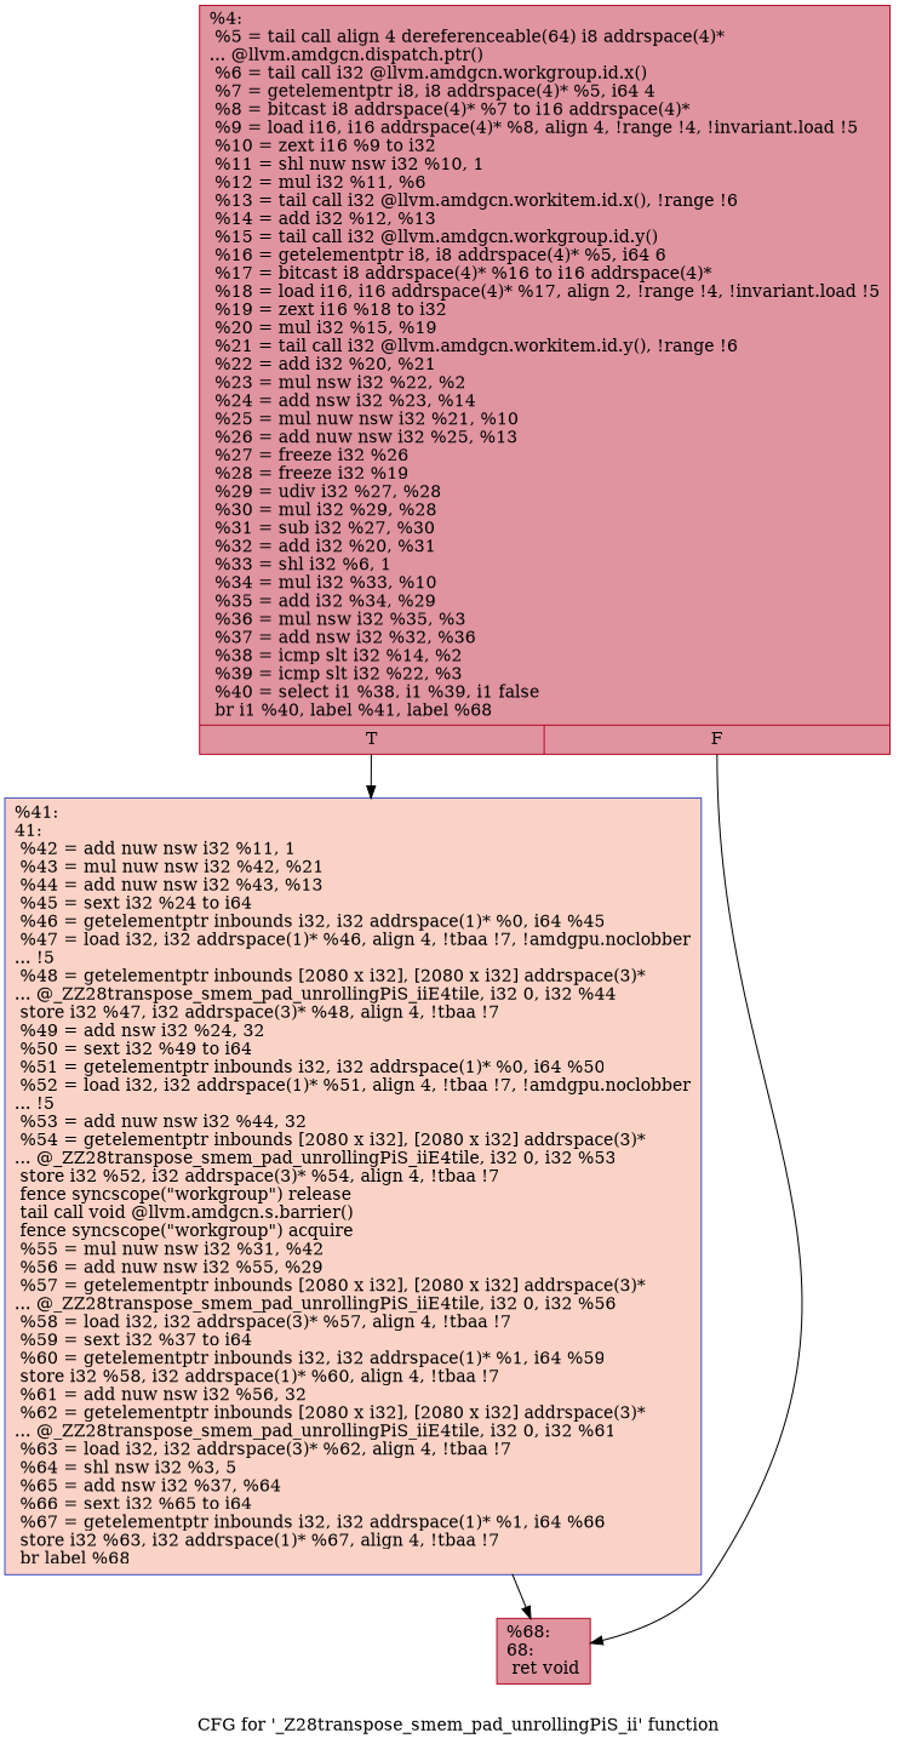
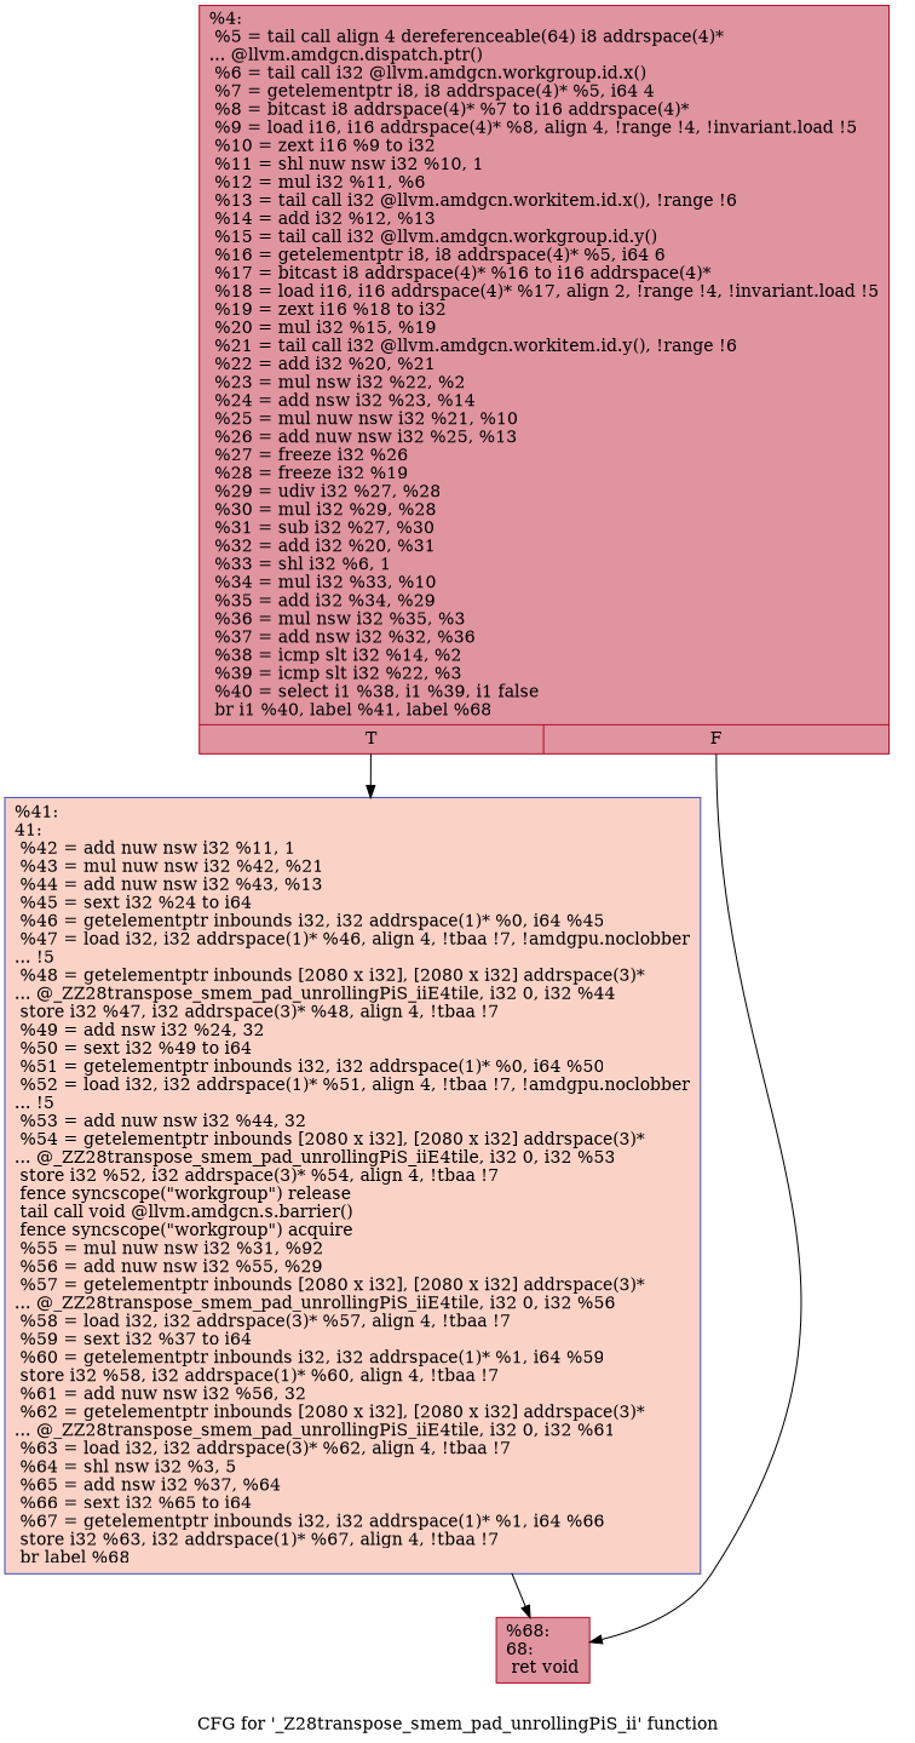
  digraph {
    label="CFG for '_Z28transpose_smem_pad_unrollingPiS_ii' function"
    node [color="#b70d28ff" fillcolor="#b70d2870" shape=record style=filled]
    n1 [label="{%4:\l  %5 = tail call align 4 dereferenceable(64) i8 addrspace(4)*\l... @llvm.amdgcn.dispatch.ptr()\l  %6 = tail call i32 @llvm.amdgcn.workgroup.id.x()\l  %7 = getelementptr i8, i8 addrspace(4)* %5, i64 4\l  %8 = bitcast i8 addrspace(4)* %7 to i16 addrspace(4)*\l  %9 = load i16, i16 addrspace(4)* %8, align 4, !range !4, !invariant.load !5\l  %10 = zext i16 %9 to i32\l  %11 = shl nuw nsw i32 %10, 1\l  %12 = mul i32 %11, %6\l  %13 = tail call i32 @llvm.amdgcn.workitem.id.x(), !range !6\l  %14 = add i32 %12, %13\l  %15 = tail call i32 @llvm.amdgcn.workgroup.id.y()\l  %16 = getelementptr i8, i8 addrspace(4)* %5, i64 6\l  %17 = bitcast i8 addrspace(4)* %16 to i16 addrspace(4)*\l  %18 = load i16, i16 addrspace(4)* %17, align 2, !range !4, !invariant.load !5\l  %19 = zext i16 %18 to i32\l  %20 = mul i32 %15, %19\l  %21 = tail call i32 @llvm.amdgcn.workitem.id.y(), !range !6\l  %22 = add i32 %20, %21\l  %23 = mul nsw i32 %22, %2\l  %24 = add nsw i32 %23, %14\l  %25 = mul nuw nsw i32 %21, %10\l  %26 = add nuw nsw i32 %25, %13\l  %27 = freeze i32 %26\l  %28 = freeze i32 %19\l  %29 = udiv i32 %27, %28\l  %30 = mul i32 %29, %28\l  %31 = sub i32 %27, %30\l  %32 = add i32 %20, %31\l  %33 = shl i32 %6, 1\l  %34 = mul i32 %33, %10\l  %35 = add i32 %34, %29\l  %36 = mul nsw i32 %35, %3\l  %37 = add nsw i32 %32, %36\l  %38 = icmp slt i32 %14, %2\l  %39 = icmp slt i32 %22, %3\l  %40 = select i1 %38, i1 %39, i1 false\l  br i1 %40, label %41, label %68\l|{<s0>T|<s1>F}}"]
-   n2 [color="#3d50c3ff" fillcolor="#f59c7d70" label="{%41:\l41:                                               \l  %42 = add nuw nsw i32 %11, 1\l  %43 = mul nuw nsw i32 %42, %21\l  %44 = add nuw nsw i32 %43, %13\l  %45 = sext i32 %24 to i64\l  %46 = getelementptr inbounds i32, i32 addrspace(1)* %0, i64 %45\l  %47 = load i32, i32 addrspace(1)* %46, align 4, !tbaa !7, !amdgpu.noclobber\l... !5\l  %48 = getelementptr inbounds [2080 x i32], [2080 x i32] addrspace(3)*\l... @_ZZ28transpose_smem_pad_unrollingPiS_iiE4tile, i32 0, i32 %44\l  store i32 %47, i32 addrspace(3)* %48, align 4, !tbaa !7\l  %49 = add nsw i32 %24, 32\l  %50 = sext i32 %49 to i64\l  %51 = getelementptr inbounds i32, i32 addrspace(1)* %0, i64 %50\l  %52 = load i32, i32 addrspace(1)* %51, align 4, !tbaa !7, !amdgpu.noclobber\l... !5\l  %53 = add nuw nsw i32 %44, 32\l  %54 = getelementptr inbounds [2080 x i32], [2080 x i32] addrspace(3)*\l... @_ZZ28transpose_smem_pad_unrollingPiS_iiE4tile, i32 0, i32 %53\l  store i32 %52, i32 addrspace(3)* %54, align 4, !tbaa !7\l  fence syncscope(\"workgroup\") release\l  tail call void @llvm.amdgcn.s.barrier()\l  fence syncscope(\"workgroup\") acquire\l  %55 = mul nuw nsw i32 %31, %42\l  %56 = add nuw nsw i32 %55, %29\l  %57 = getelementptr inbounds [2080 x i32], [2080 x i32] addrspace(3)*\l... @_ZZ28transpose_smem_pad_unrollingPiS_iiE4tile, i32 0, i32 %56\l  %58 = load i32, i32 addrspace(3)* %57, align 4, !tbaa !7\l  %59 = sext i32 %37 to i64\l  %60 = getelementptr inbounds i32, i32 addrspace(1)* %1, i64 %59\l  store i32 %58, i32 addrspace(1)* %60, align 4, !tbaa !7\l  %61 = add nuw nsw i32 %56, 32\l  %62 = getelementptr inbounds [2080 x i32], [2080 x i32] addrspace(3)*\l... @_ZZ28transpose_smem_pad_unrollingPiS_iiE4tile, i32 0, i32 %61\l  %63 = load i32, i32 addrspace(3)* %62, align 4, !tbaa !7\l  %64 = shl nsw i32 %3, 5\l  %65 = add nsw i32 %37, %64\l  %66 = sext i32 %65 to i64\l  %67 = getelementptr inbounds i32, i32 addrspace(1)* %1, i64 %66\l  store i32 %63, i32 addrspace(1)* %67, align 4, !tbaa !7\l  br label %68\l}"]
+   n2 [color="#3d50c3ff" fillcolor="#f59c7d70" label="{%41:\l41:                                               \l  %42 = add nuw nsw i32 %11, 1\l  %43 = mul nuw nsw i32 %42, %21\l  %44 = add nuw nsw i32 %43, %13\l  %45 = sext i32 %24 to i64\l  %46 = getelementptr inbounds i32, i32 addrspace(1)* %0, i64 %45\l  %47 = load i32, i32 addrspace(1)* %46, align 4, !tbaa !7, !amdgpu.noclobber\l... !5\l  %48 = getelementptr inbounds [2080 x i32], [2080 x i32] addrspace(3)*\l... @_ZZ28transpose_smem_pad_unrollingPiS_iiE4tile, i32 0, i32 %44\l  store i32 %47, i32 addrspace(3)* %48, align 4, !tbaa !7\l  %49 = add nsw i32 %24, 32\l  %50 = sext i32 %49 to i64\l  %51 = getelementptr inbounds i32, i32 addrspace(1)* %0, i64 %50\l  %52 = load i32, i32 addrspace(1)* %51, align 4, !tbaa !7, !amdgpu.noclobber\l... !5\l  %53 = add nuw nsw i32 %44, 32\l  %54 = getelementptr inbounds [2080 x i32], [2080 x i32] addrspace(3)*\l... @_ZZ28transpose_smem_pad_unrollingPiS_iiE4tile, i32 0, i32 %53\l  store i32 %52, i32 addrspace(3)* %54, align 4, !tbaa !7\l  fence syncscope(\"workgroup\") release\l  tail call void @llvm.amdgcn.s.barrier()\l  fence syncscope(\"workgroup\") acquire\l  %55 = mul nuw nsw i32 %31, %92\l  %56 = add nuw nsw i32 %55, %29\l  %57 = getelementptr inbounds [2080 x i32], [2080 x i32] addrspace(3)*\l... @_ZZ28transpose_smem_pad_unrollingPiS_iiE4tile, i32 0, i32 %56\l  %58 = load i32, i32 addrspace(3)* %57, align 4, !tbaa !7\l  %59 = sext i32 %37 to i64\l  %60 = getelementptr inbounds i32, i32 addrspace(1)* %1, i64 %59\l  store i32 %58, i32 addrspace(1)* %60, align 4, !tbaa !7\l  %61 = add nuw nsw i32 %56, 32\l  %62 = getelementptr inbounds [2080 x i32], [2080 x i32] addrspace(3)*\l... @_ZZ28transpose_smem_pad_unrollingPiS_iiE4tile, i32 0, i32 %61\l  %63 = load i32, i32 addrspace(3)* %62, align 4, !tbaa !7\l  %64 = shl nsw i32 %3, 5\l  %65 = add nsw i32 %37, %64\l  %66 = sext i32 %65 to i64\l  %67 = getelementptr inbounds i32, i32 addrspace(1)* %1, i64 %66\l  store i32 %63, i32 addrspace(1)* %67, align 4, !tbaa !7\l  br label %68\l}"]
    n3 [label="{%68:\l68:                                               \l  ret void\l}"]
    n1 -> n2 [tailport=s0]
    n1 -> n3 [tailport=s1]
    n2 -> n3
  }
